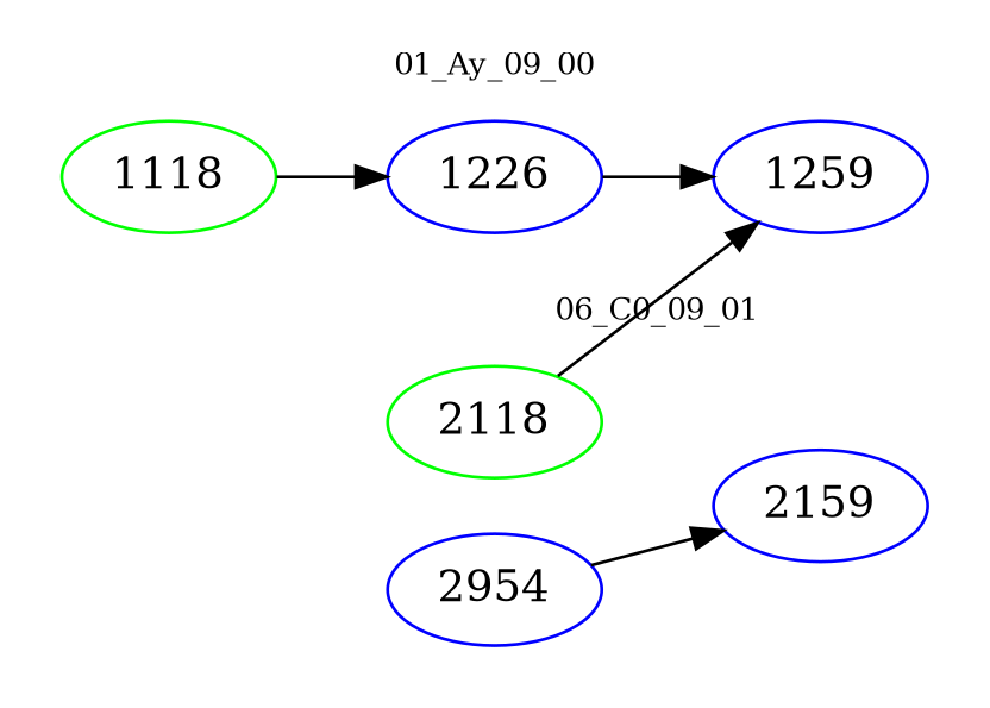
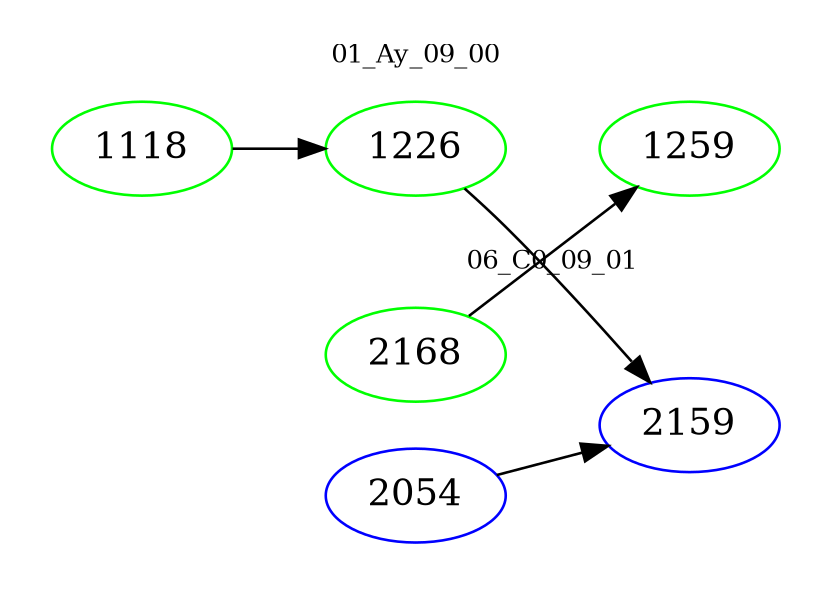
  digraph {
    rankdir=LR
    node [color=blue]
    edge [color=black]
    n1 [color=green label=1118]
-   n2 [label=1226]
-   n3 [label=1259]
-   n4 [color=green label=2118]
-   n5 [label=2954]
+   n2 [color=green label=1226]
+   n3 [color=green label=1259]
+   n4 [color=green label=2168]
+   n5 [label=2054]
    n6 [label=2159]
    subgraph cluster_1 {
      color=white
      fontsize=10
      label="01_Ay_09_00"
      n1
      n2
      n3
    }
    subgraph cluster_2 {
      color=white
      fontsize=10
      label="06_C0_09_01"
      n4
      n5
      n6
    }
    n1 -> n2
-   n2 -> n3
+   n2 -> n6
    n4 -> n3
    n5 -> n6
  }
